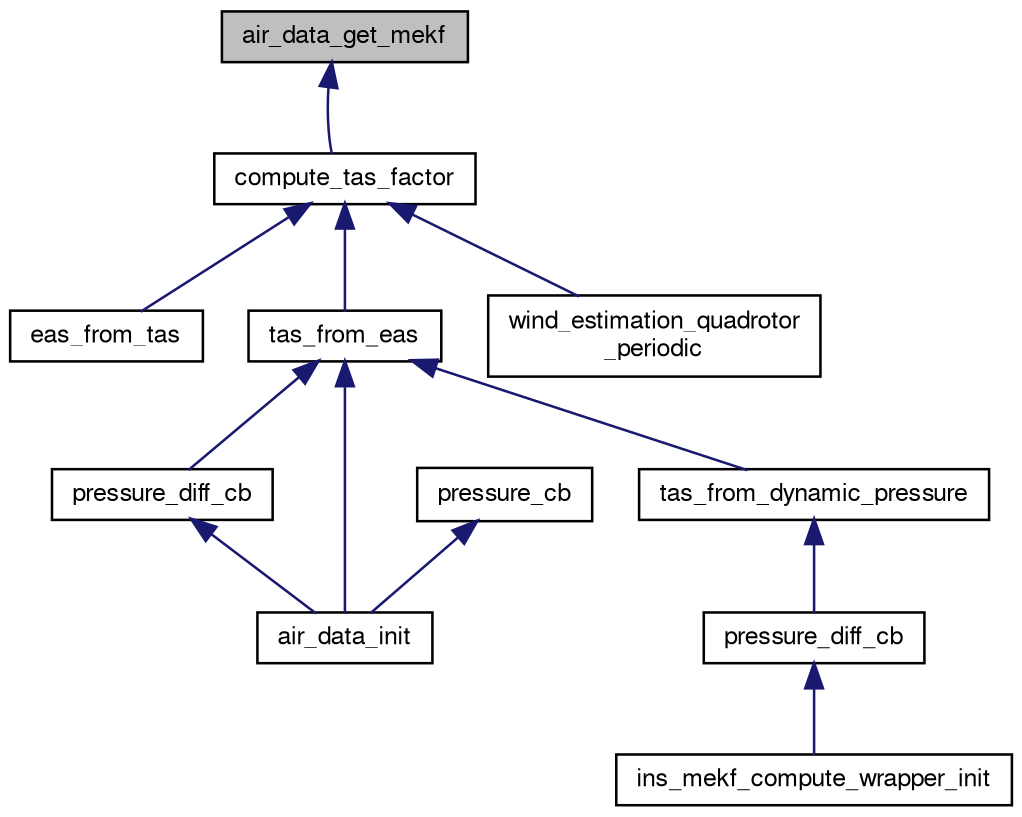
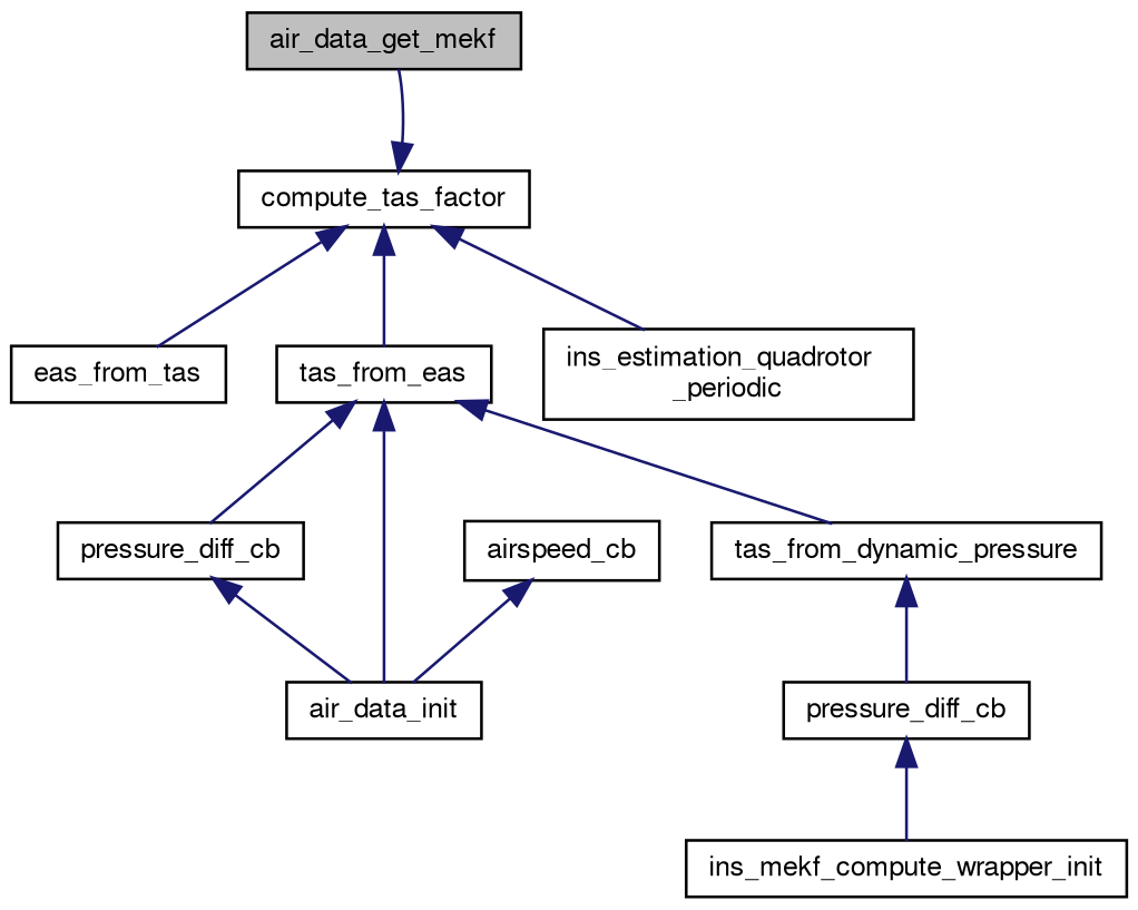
  digraph {
    rankdir=TB
    node [color=black fillcolor=white fontname=FreeSans fontsize=10 shape=record style=filled]
    edge [color=midnightblue dir=back fontname=FreeSans fontsize=10 labelfontname=FreeSans labelfontsize=10 style=solid]
    n1 [fillcolor=grey75 fontcolor=black height=0.2 label=air_data_get_mekf width=0.4]
    n2 [height=0.2 label=compute_tas_factor width=0.4]
    n3 [height=0.2 label=eas_from_tas width=0.4]
    n4 [height=0.2 label=tas_from_eas width=0.4]
-   n5 [height=0.2 label="wind_estimation_quadrotor\l_periodic" width=0.4]
+   n5 [height=0.2 label="ins_estimation_quadrotor\l_periodic" width=0.4]
    n6 [height=0.2 label=pressure_diff_cb width=0.4]
    n7 [height=0.2 label=tas_from_dynamic_pressure width=0.4]
    n8 [height=0.2 label=air_data_init width=0.4]
-   n9 [height=0.2 label=pressure_cb width=0.4]
+   n9 [height=0.2 label=airspeed_cb width=0.4]
    n10 [height=0.2 label=pressure_diff_cb width=0.4]
    n11 [height=0.2 label=ins_mekf_compute_wrapper_init width=0.4]
-   n1 -> n2
+   n2 -> n1
    n2 -> n3
    n2 -> n4
    n2 -> n5
    n4 -> n6
    n4 -> n7
    n4 -> n8
    n6 -> n8
    n7 -> n10
    n9 -> n8
    n10 -> n11
  }
